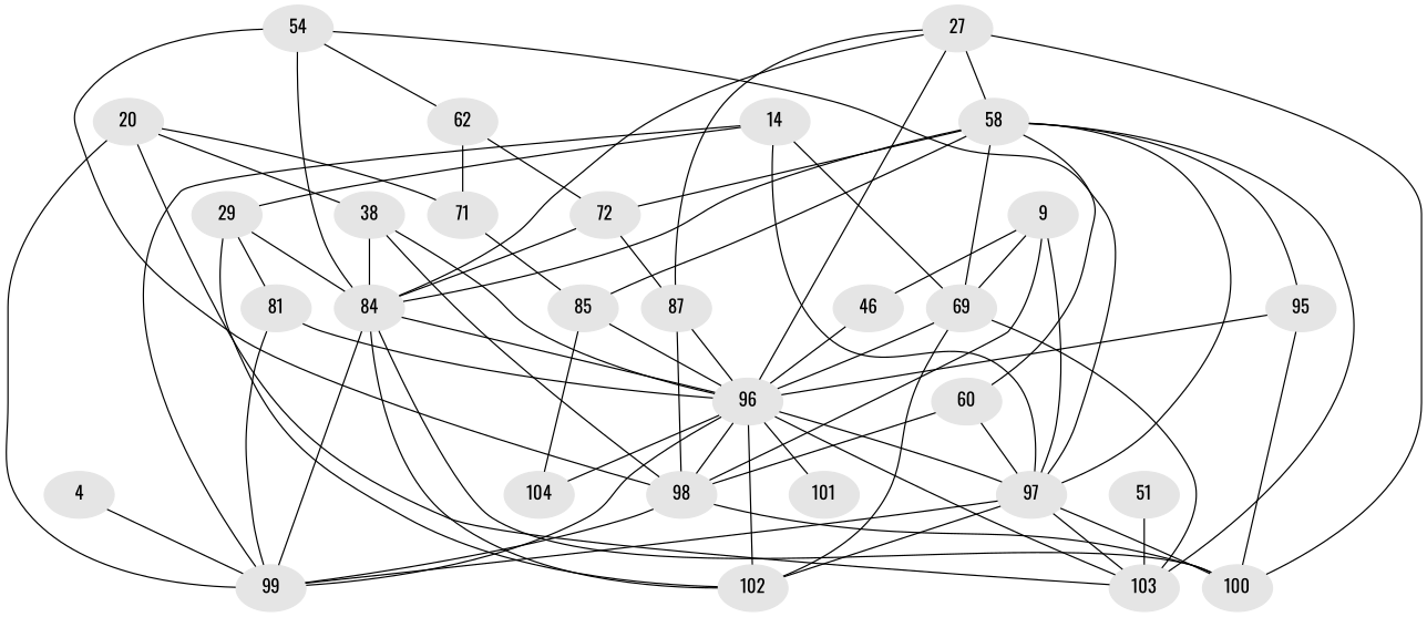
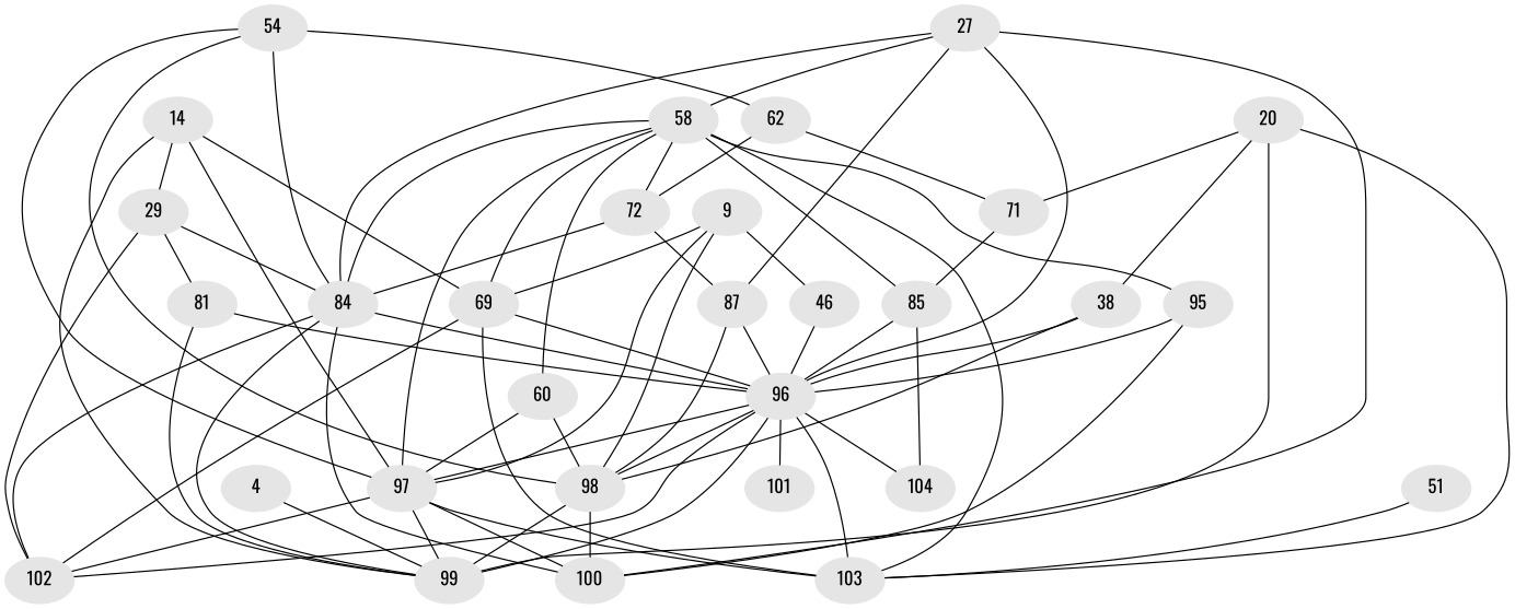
  graph {
    fontname=Oswald
    node [color=gray90 fontname=Oswald style=filled]
    edge [fontname=Oswald]
    99 [super="+24+66+94"]
    4
    9
    46
    69 [super="+2+43+10"]
    97 [super="+90+73"]
    98 [super="+41+88+86"]
    96 [super="+3+67+65+57+89"]
    103 [super="+77+45"]
    102 [super="+37"]
    100 [super="+6+79"]
    14 [super="+13"]
    29
    84 [super="+42+82"]
    81
    20
    38
    71
    85 [super="+33+76"]
    27 [super="+25"]
    58 [super="+19+39"]
    87 [super="+68"]
    60
    72 [super="+1"]
    95 [super="+91"]
    104
    101 [super="+78"]
    51
    54 [super="+32"]
    62 [super="+7"]
    4 -- 99 [weight=2]
    9 -- 46
    9 -- 69
    9 -- 97
    9 -- 98 [weight=3]
    46 -- 96
    69 -- 96
    69 -- 103 [weight=4]
    69 -- 102 [weight=2]
    97 -- 99 [weight=3]
    97 -- 103
    97 -- 102 [weight=2]
    97 -- 100 [weight=2]
    98 -- 99 [weight=3]
    98 -- 100
    96 -- 99 [weight=4]
    96 -- 97 [weight=2]
    96 -- 98 [weight=2]
    96 -- 103 [weight=2]
    96 -- 102 [weight=2]
    96 -- 104
    96 -- 101 [weight=5]
    14 -- 99
    14 -- 69
    14 -- 97 [weight=2]
    14 -- 29 [weight=2]
    29 -- 102
    29 -- 84
    29 -- 81
    84 -- 99 [weight=4]
    84 -- 96 [weight=4]
    84 -- 102 [weight=2]
    84 -- 100
    81 -- 99
    81 -- 96 [weight=2]
    20 -- 99 [weight=4]
    20 -- 103
    20 -- 38
    20 -- 71
    38 -- 98 [weight=2]
    38 -- 96
-   38 -- 84
    71 -- 85 [weight=2]
    85 -- 96 [weight=3]
    85 -- 104
    27 -- 96 [weight=2]
    27 -- 100 [weight=2]
    27 -- 84
    27 -- 58 [weight=2]
    27 -- 87
    58 -- 69
    58 -- 97
    58 -- 103
    58 -- 84
    58 -- 85 [weight=2]
    58 -- 60
    58 -- 72
    58 -- 95 [weight=2]
    87 -- 98 [weight=2]
    87 -- 96
    60 -- 97
    60 -- 98
    72 -- 84
    72 -- 87 [weight=2]
    95 -- 96 [weight=3]
    95 -- 100
    51 -- 103 [weight=3]
    54 -- 97
    54 -- 98
    54 -- 84 [weight=4]
    54 -- 62
    62 -- 71
    62 -- 72
  }
